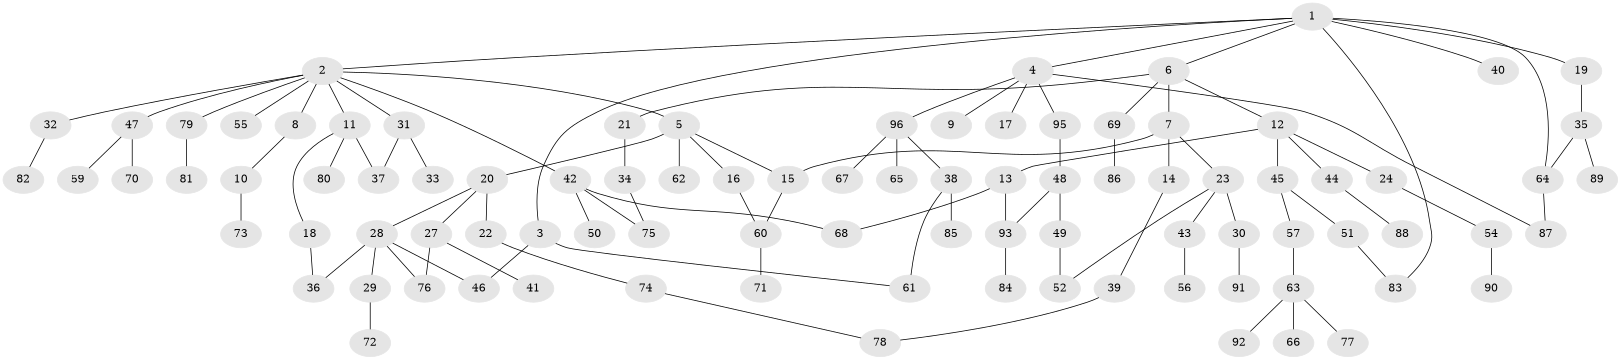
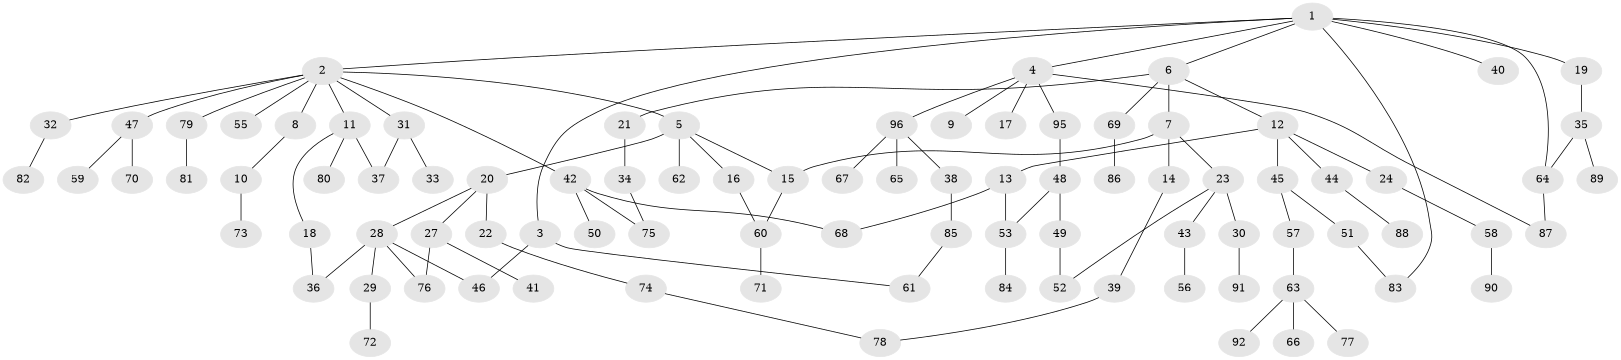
  graph {
    node [color=gray90 style=filled]
    1
    2
    3
    4
    6
    19
    40
    64
    83
    5
    8
    11
    31
    32
    42
    47
    55
    79
    46
    61
    9
    17
    n23 [label=95]
    n24 [label=96]
    87
    7
    12
    21
    69
    35
    15
    16
    20
    62
    10
    18
    37
    80
    33
    82
    68
    75
    50
    59
    70
    48
    38
    65
    67
    60
    22
    27
    28
    81
    14
    23
    13
    24
    44
    45
    34
    86
    39
    30
    43
    52
    73
    36
-   53 [label=93]
-   54
+   53
+   54 [label=58]
    88
    51
    57
    84
    78
    71
    89
    74
    41
    76
    29
    91
    56
    90
    49
    85
    72
    63
    66
    77
    92
    1 -- 2
    1 -- 3
    1 -- 4
    1 -- 6
    1 -- 19
    1 -- 40
    1 -- 64
    1 -- 83
    2 -- 5
    2 -- 8
    2 -- 11
    2 -- 31
    2 -- 32
    2 -- 42
    2 -- 47
    2 -- 55
    2 -- 79
    3 -- 46
    3 -- 61
    4 -- 9
    4 -- 17
    4 -- n23
    4 -- n24
    4 -- 87
    6 -- 7
    6 -- 12
    6 -- 21
    6 -- 69
    19 -- 35
    64 -- 87
    5 -- 15
    5 -- 16
    5 -- 20
    5 -- 62
    8 -- 10
    11 -- 18
    11 -- 37
    11 -- 80
    31 -- 37
    31 -- 33
    32 -- 82
    42 -- 68
    42 -- 75
    42 -- 50
    47 -- 59
    47 -- 70
    79 -- 81
    n23 -- 48
    n24 -- 38
    n24 -- 65
    n24 -- 67
    7 -- 15
    7 -- 14
    7 -- 23
    12 -- 13
    12 -- 24
    12 -- 44
    12 -- 45
    21 -- 34
    69 -- 86
    35 -- 64
    35 -- 89
    15 -- 60
    16 -- 60
    20 -- 22
    20 -- 27
    20 -- 28
    10 -- 73
    18 -- 36
    48 -- 53
    48 -- 49
-   38 -- 61
+   85 -- 61
    38 -- 85
    60 -- 71
    22 -- 74
    27 -- 41
    27 -- 76
    28 -- 46
    28 -- 36
    28 -- 76
    28 -- 29
    14 -- 39
    23 -- 30
    23 -- 43
    23 -- 52
    13 -- 68
    13 -- 53
    24 -- 54
    44 -- 88
    45 -- 51
    45 -- 57
    34 -- 75
    39 -- 78
    30 -- 91
    43 -- 56
    53 -- 84
    54 -- 90
    51 -- 83
    57 -- 63
    74 -- 78
    29 -- 72
    49 -- 52
    63 -- 66
    63 -- 77
    63 -- 92
  }
